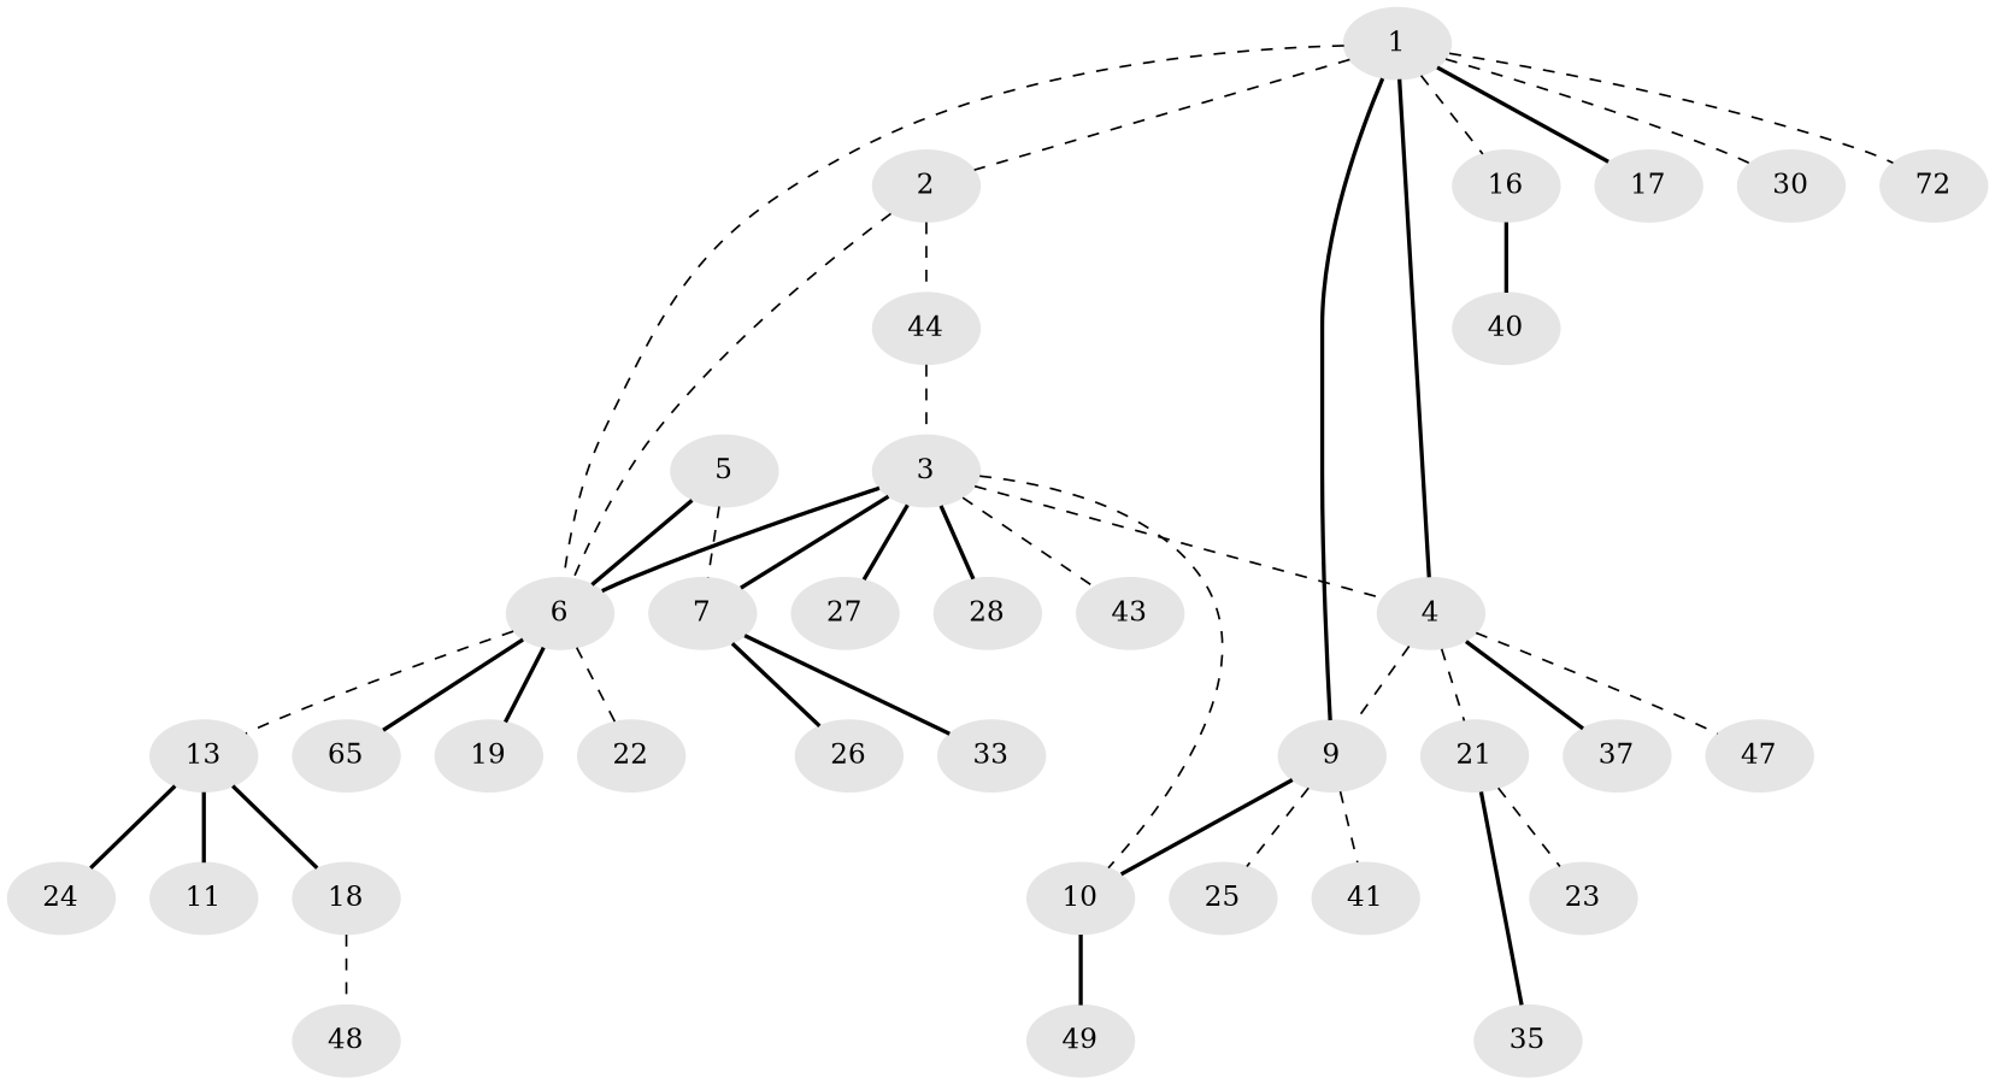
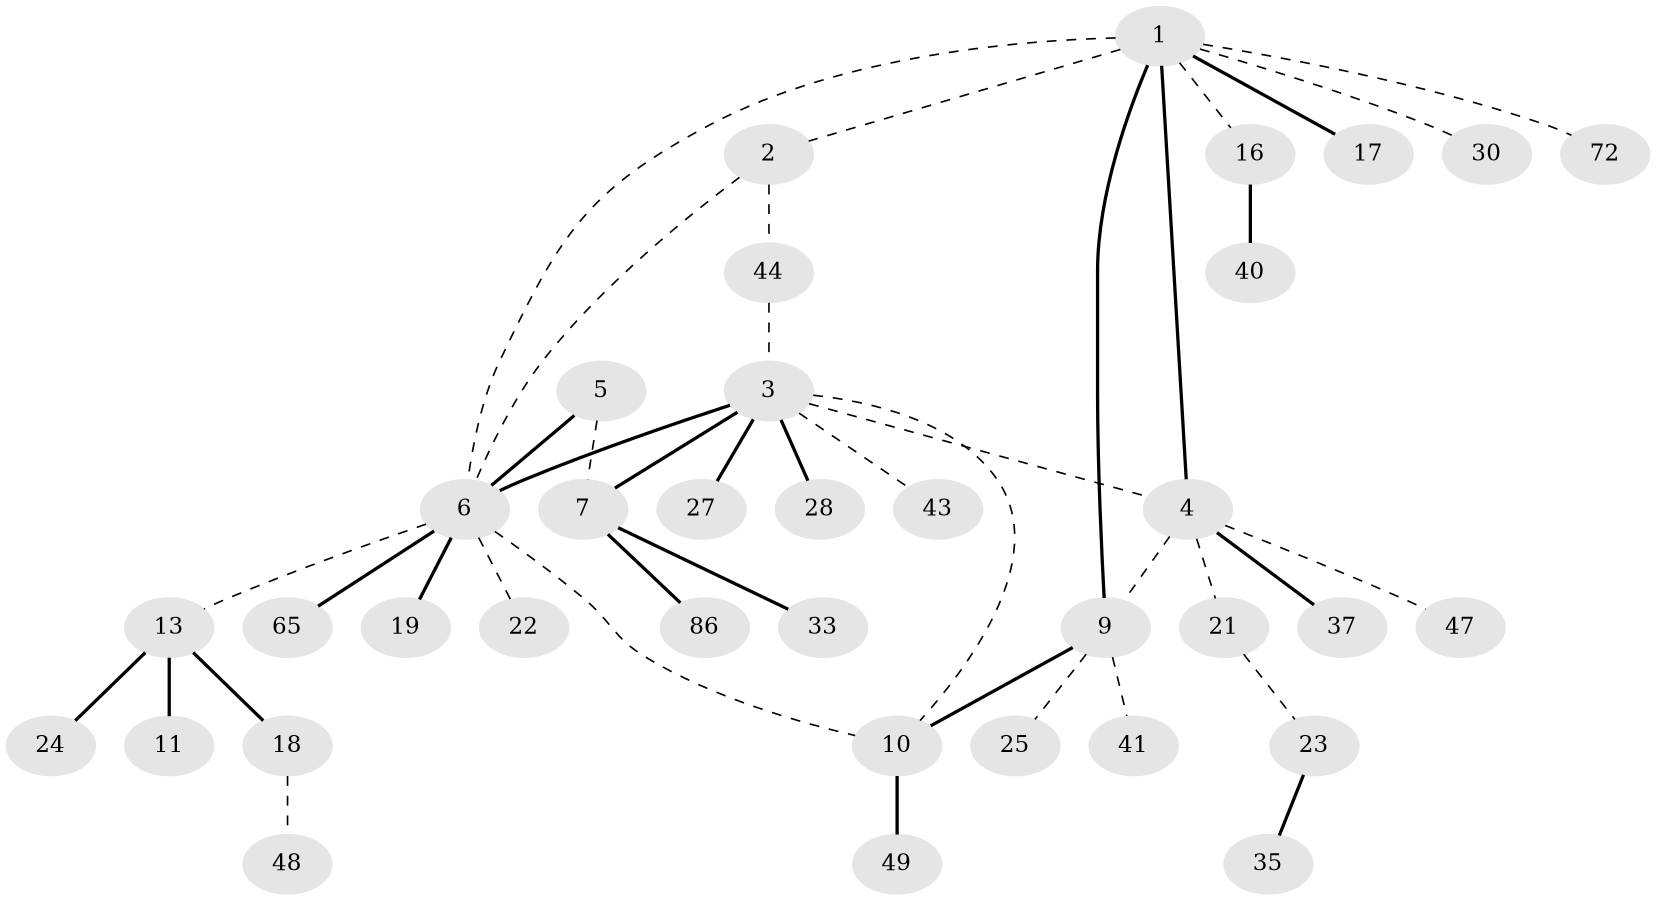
  graph {
    node [color=gray90 style=filled]
    edge [style=dashed]
    1 [super="+11"]
    2 [super="+35"]
    4 [super="+39"]
    6 [super="+12"]
    9 [super="+38"]
    16 [super="+34"]
    17
    30
    n9 [label=72]
    44
    21 [super="+46"]
    37
    47
    10 [super="+32"]
    13 [super="+14"]
    n16 [label=65]
    19
    22
    25
    41
    40
    3 [super="+8"]
    7 [super="+29"]
    27
    28
    43
-   26
+   26 [label=86]
    33
    49
    23
    n31 [label=35]
    5 [super="+36"]
    18 [super="+20"]
    24
    n35 [label=11]
    48
    1 -- 2
    1 -- 4 [style=bold weight=2]
    1 -- 6
    1 -- 9 [style=bold]
    1 -- 16
    1 -- 17 [style=bold]
    1 -- 30
    1 -- n9
    2 -- 6
    2 -- 44
    4 -- 9
    4 -- 21
    4 -- 37 [style=bold]
    4 -- 47
+   6 -- 10
    6 -- 13
    6 -- n16 [style=bold]
    6 -- 19 [style=bold]
    6 -- 22
    9 -- 10 [style=bold]
    9 -- 25
    9 -- 41
    16 -- 40 [style=bold]
    44 -- 3
    21 -- 23
-   21 -- n31 [style=bold]
+   23 -- n31 [style=bold]
    10 -- 49 [style=bold]
    13 -- 18 [style=bold]
    13 -- 24 [style=bold]
    13 -- n35 [style=bold]
    3 -- 4
    3 -- 6 [style=bold weight=2]
    3 -- 10
    3 -- 7 [style=bold]
    3 -- 27 [style=bold]
    3 -- 28 [style=bold]
    3 -- 43
    7 -- 26 [style=bold]
    7 -- 33 [style=bold]
    5 -- 6 [style=bold]
    5 -- 7
    18 -- 48
  }
